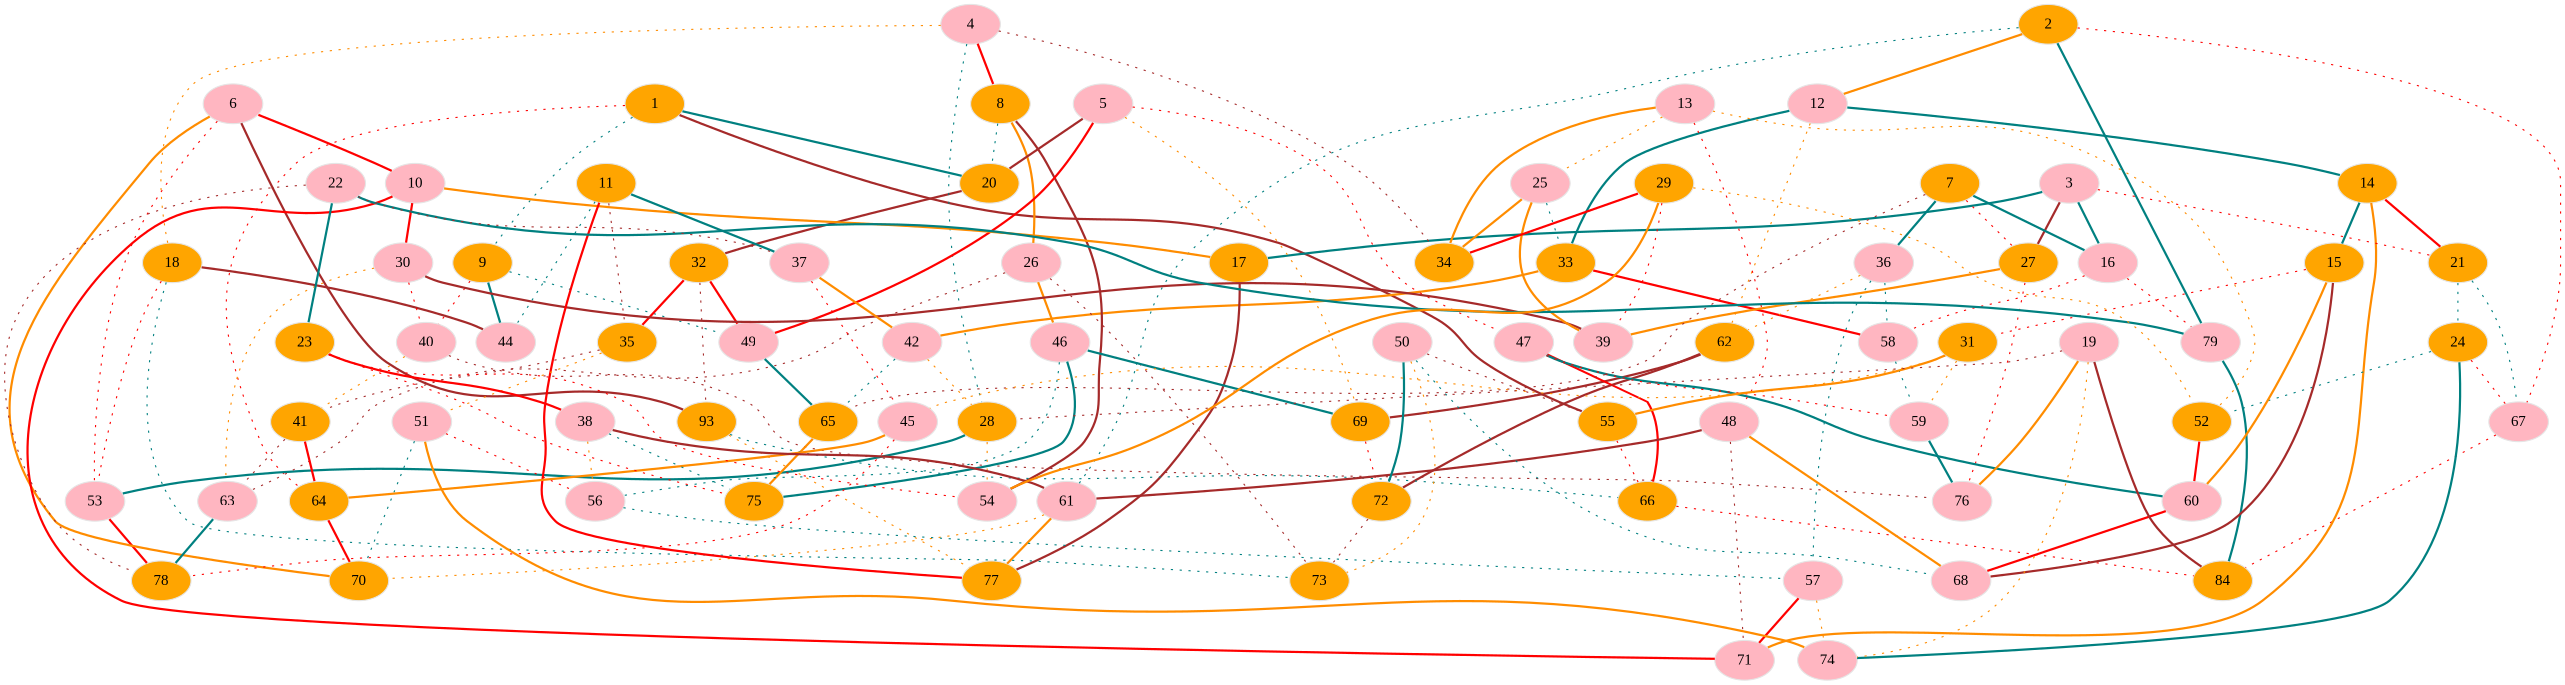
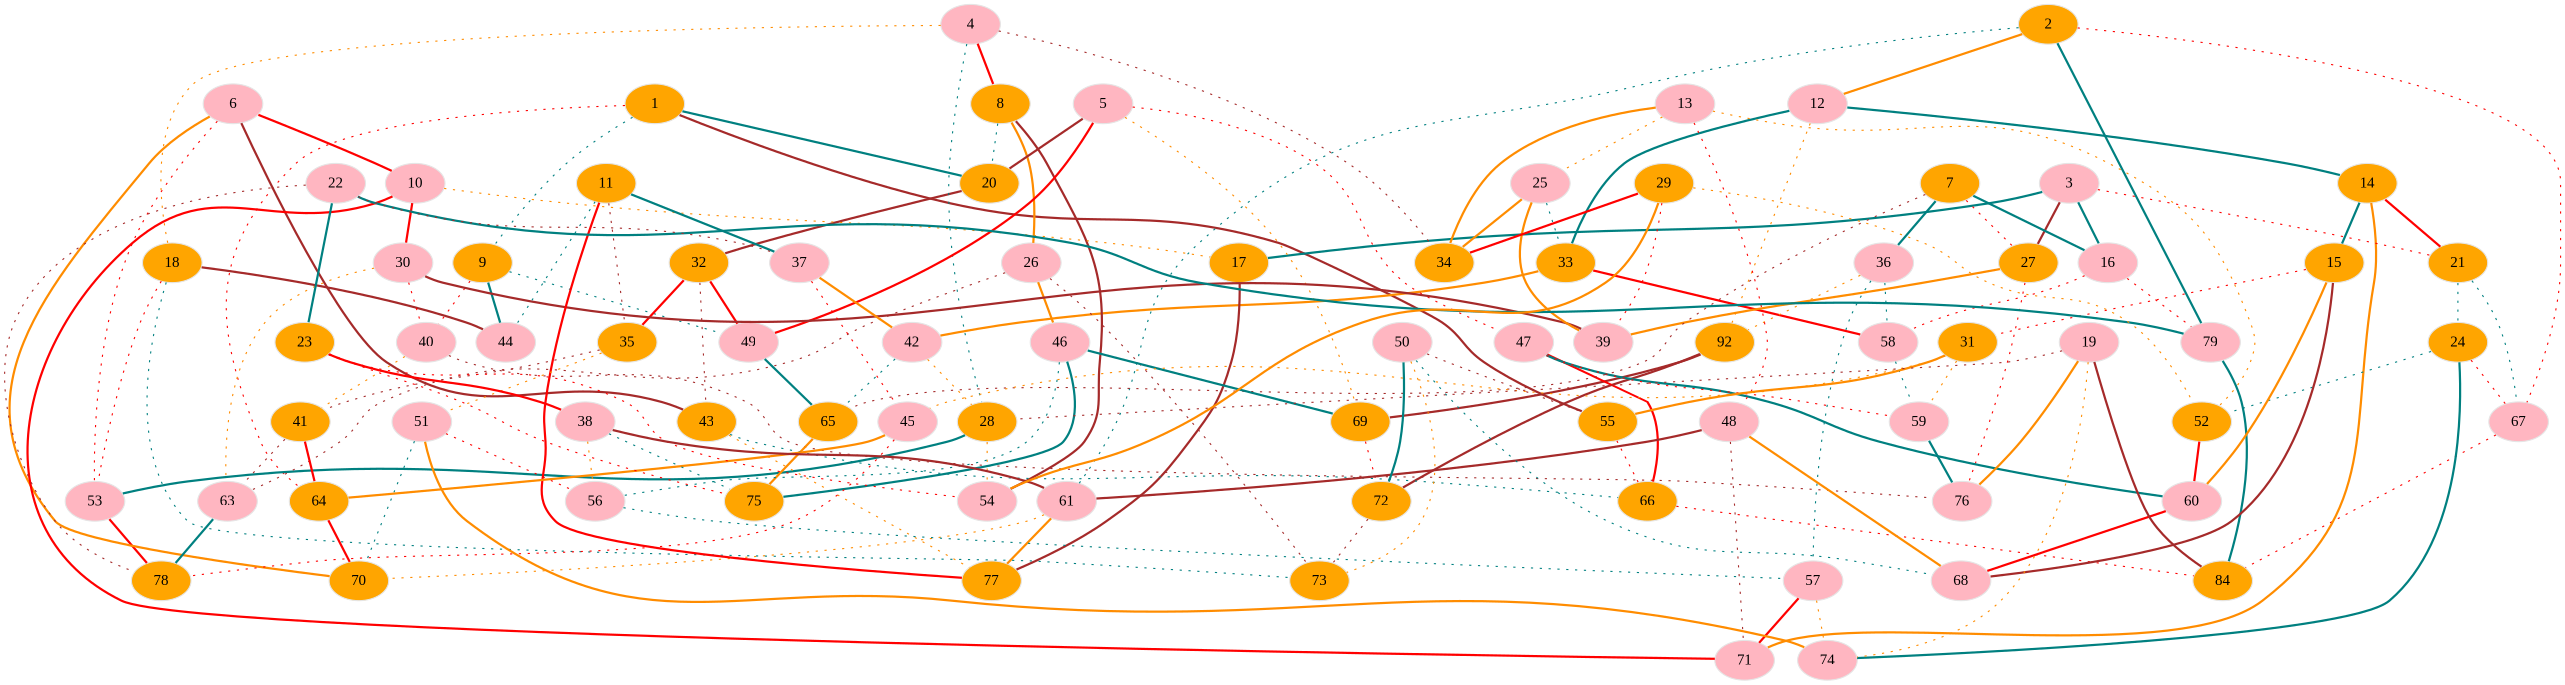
  graph {
    fontname="Liberation Serif"
    node [color=gray90 fillcolor=lightpink fontname="Liberation Serif" style=filled]
    edge [color=red fontname="Liberation Serif" style=dotted]
    1 [fillcolor=orange]
    9 [fillcolor=orange]
    20 [fillcolor=orange]
    55 [fillcolor=orange]
    64 [fillcolor=orange]
    49
    40
    44
    32 [fillcolor=orange]
    66 [fillcolor=orange]
    70 [fillcolor=orange]
    2 [fillcolor=orange]
    12
    61
    67
    79
    14 [fillcolor=orange]
    33 [fillcolor=orange]
-   62 [fillcolor=orange]
+   62 [fillcolor=orange label=92]
    77 [fillcolor=orange]
    n21 [fillcolor=orange label=84]
    3
    16
    17 [fillcolor=orange]
    21 [fillcolor=orange]
    27 [fillcolor=orange]
    58
    24 [fillcolor=orange]
    76
    39
    8 [fillcolor=orange]
    4
    18 [fillcolor=orange]
    28 [fillcolor=orange]
    34 [fillcolor=orange]
    26
    54
    53
    73 [fillcolor=orange]
    5
    47
    69 [fillcolor=orange]
    60
    59
    65 [fillcolor=orange]
    72 [fillcolor=orange]
    6
    10
-   43 [fillcolor=orange label=93]
+   43 [fillcolor=orange]
    30
    71
    78 [fillcolor=orange]
    7 [fillcolor=orange]
    36
    57
    75 [fillcolor=orange]
    46
    63
    41 [fillcolor=orange]
    11 [fillcolor=orange]
    35 [fillcolor=orange]
    37
    51
    45
    42
    15 [fillcolor=orange]
    13
    25
    48
    52 [fillcolor=orange]
    68
    31 [fillcolor=orange]
    19
    74
    22
    23 [fillcolor=orange]
    38
    56
    29 [fillcolor=orange]
    50
    1 -- 9 [color=teal]
    1 -- 20 [color=teal style=bold]
    1 -- 55 [color=brown style=bold]
    1 -- 64
    9 -- 49 [color=teal]
    9 -- 40
    9 -- 44 [color=teal style=bold]
    20 -- 32 [color=brown style=bold]
    55 -- 66
    64 -- 70 [style=bold]
    49 -- 65 [color=teal style=bold]
    40 -- 76 [color=brown]
    40 -- 41 [color=darkorange]
    32 -- 49 [style=bold]
    32 -- 43 [color=brown]
    32 -- 35 [style=bold]
    66 -- n21
    2 -- 12 [color=darkorange style=bold]
    2 -- 61 [color=teal]
    2 -- 67
    2 -- 79 [color=teal style=bold]
    12 -- 14 [color=teal style=bold]
    12 -- 33 [color=teal style=bold]
    12 -- 62 [color=darkorange]
    61 -- 70 [color=darkorange]
    61 -- 77 [color=darkorange style=bold]
    67 -- n21
    79 -- n21 [color=teal style=bold]
    14 -- 21 [style=bold]
    14 -- 71 [color=darkorange style=bold]
    14 -- 15 [color=teal style=bold]
    33 -- 58 [style=bold]
    33 -- 42 [color=darkorange style=bold]
    62 -- 69 [color=brown style=bold]
    62 -- 72 [color=brown style=bold]
    3 -- 16 [color=teal style=bold]
    3 -- 17 [color=teal style=bold]
    3 -- 21
    3 -- 27 [color=brown style=bold]
    16 -- 79
    16 -- 58
    17 -- 77 [color=brown style=bold]
    21 -- 67 [color=teal]
    21 -- 24 [color=teal]
    27 -- 76
    27 -- 39 [color=darkorange style=bold]
    58 -- 59 [color=teal]
    24 -- 67
    24 -- 52 [color=teal]
    24 -- 74 [color=teal style=bold]
    8 -- 20 [color=teal]
    8 -- 26 [color=darkorange style=bold]
    8 -- 54 [color=brown style=bold]
    4 -- 8 [style=bold]
    4 -- 18 [color=darkorange]
    4 -- 28 [color=teal]
    4 -- 34 [color=brown]
    18 -- 44 [color=brown style=bold]
    18 -- 53
    18 -- 73 [color=teal]
    28 -- 54 [color=darkorange]
    28 -- 53 [color=teal style=bold]
    26 -- 73 [color=brown]
    26 -- 46 [color=darkorange style=bold]
    26 -- 63 [color=brown]
    53 -- 78 [style=bold]
    5 -- 20 [color=brown style=bold]
    5 -- 49 [style=bold]
    5 -- 47
    5 -- 69 [color=darkorange]
    47 -- 66 [style=bold]
    47 -- 60 [color=teal style=bold]
    47 -- 59
    69 -- 72
    60 -- 68 [style=bold]
    59 -- 76 [color=teal style=bold]
    65 -- 75 [color=darkorange style=bold]
    72 -- 73 [color=brown]
    6 -- 70 [color=darkorange style=bold]
    6 -- 53
    6 -- 10 [style=bold]
    6 -- 43 [color=brown style=bold]
-   10 -- 17 [color=darkorange style=bold]
+   10 -- 17 [color=darkorange]
    10 -- 30 [style=bold]
    10 -- 71 [style=bold]
    43 -- 66 [color=teal]
    43 -- 77 [color=darkorange]
    30 -- 40
    30 -- 39 [color=brown style=bold]
    30 -- 63 [color=darkorange]
    7 -- 16 [color=teal style=bold]
    7 -- 27
    7 -- 65 [color=brown]
    7 -- 36 [color=teal style=bold]
    36 -- 62 [color=darkorange]
    36 -- 58 [color=teal]
    36 -- 57 [color=teal]
    57 -- 71 [style=bold]
    57 -- 74 [color=darkorange]
    46 -- 69 [color=teal style=bold]
    46 -- 75 [color=teal style=bold]
    46 -- 56 [color=teal]
    63 -- 78 [color=teal style=bold]
    41 -- 64 [style=bold]
    41 -- 63 [color=brown]
    11 -- 44 [color=teal]
    11 -- 77 [style=bold]
    11 -- 35 [color=brown]
    11 -- 37 [color=teal style=bold]
    35 -- 41 [color=brown]
    35 -- 51 [color=darkorange]
    37 -- 45
    37 -- 42 [color=darkorange style=bold]
    51 -- 70 [color=teal]
    51 -- 74 [color=darkorange style=bold]
    51 -- 56
    45 -- 64 [color=darkorange style=bold]
    45 -- 78
    42 -- 28 [color=darkorange]
    42 -- 65 [color=teal]
    15 -- 60 [color=darkorange style=bold]
    15 -- 68 [color=brown style=bold]
    15 -- 31
    13 -- 34 [color=darkorange style=bold]
    13 -- 25 [color=darkorange]
    13 -- 48
    13 -- 52 [color=darkorange]
    25 -- 33 [color=teal]
    25 -- 39 [color=darkorange style=bold]
    25 -- 34 [color=darkorange style=bold]
    48 -- 61 [color=brown style=bold]
    48 -- 71 [color=brown]
    48 -- 68 [color=darkorange style=bold]
    52 -- 60 [style=bold]
    31 -- 55 [color=darkorange style=bold]
    31 -- 59 [color=darkorange]
    31 -- 45 [color=darkorange]
    19 -- n21 [color=brown style=bold]
    19 -- 76 [color=darkorange style=bold]
    19 -- 28 [color=brown]
    19 -- 74 [color=darkorange]
    22 -- 79 [color=teal style=bold]
    22 -- 78 [color=brown]
    22 -- 37 [color=brown]
    22 -- 23 [color=teal style=bold]
    23 -- 54
    23 -- 75
    23 -- 38 [style=bold]
    38 -- 61 [color=brown style=bold]
    38 -- 75 [color=teal]
    38 -- 56 [color=darkorange]
    56 -- 57 [color=teal]
    29 -- 39
    29 -- 34 [style=bold]
    29 -- 54 [color=darkorange style=bold]
    29 -- 52 [color=darkorange]
    50 -- 55 [color=brown]
    50 -- 73 [color=darkorange]
    50 -- 72 [color=teal style=bold]
    50 -- 68 [color=teal]
  }
